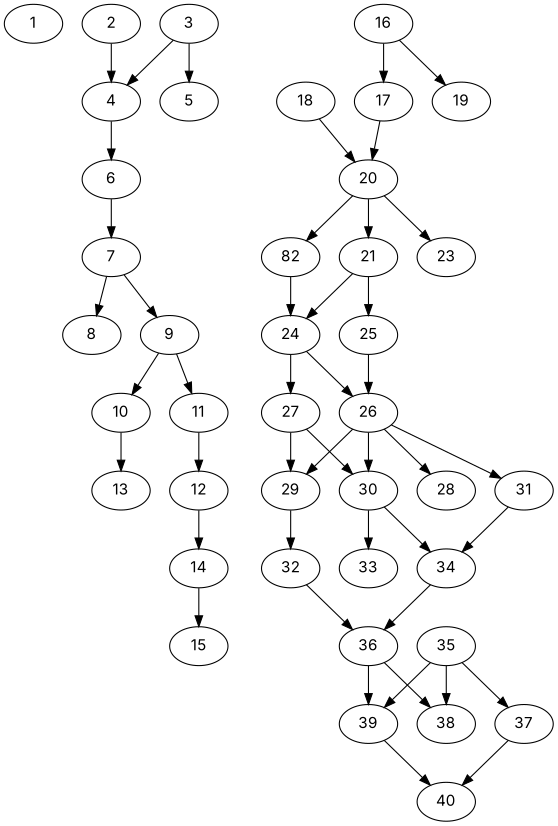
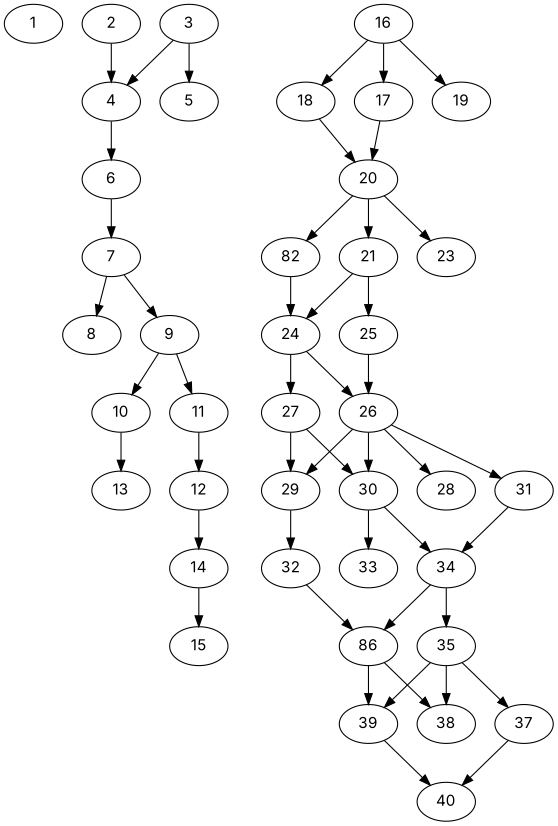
  digraph {
    fontname=Inter
    node [alpha=0.13 fontname=Inter]
    edge [fontname=Inter]
    1 [alpha=0.02 expect_size=12156928]
    2 [expect_size=20065280]
    4 [expect_size=7395328]
    6 [alpha=0.20 expect_size=44158976]
    7 [alpha=0.09 expect_size=8229888]
    3 [alpha=0.04 expect_size=24100864]
    5 [alpha=0.14 expect_size=40940544]
    8 [alpha=0.02 expect_size=43537408]
    9 [alpha=0.18 expect_size=12163072]
    10 [expect_size=46024704]
    11 [expect_size=48723968]
    13 [alpha=0.16 expect_size=37142528]
    12 [alpha=0.06 expect_size=6897664]
    14 [alpha=0.10 expect_size=45857792]
    15 [alpha=0.10 expect_size=29820928]
    16 [alpha=0.17 expect_size=16354304]
    17 [alpha=0.04 expect_size=15686656]
    18 [alpha=0.14 expect_size=37003264]
    19 [alpha=0.11 expect_size=40847360]
    20 [expect_size=37248000]
    21 [alpha=0.18 expect_size=19569664]
    n22 [alpha=0.09 expect_size=50697216 label=82]
    23 [alpha=0.08 expect_size=18760704]
    24 [alpha=0.07 expect_size=9925632]
    25 [alpha=0.02 expect_size=34012160]
    26 [alpha=0.14 expect_size=10560512]
    27 [alpha=0.06 expect_size=50060288]
    28 [alpha=0.15 expect_size=13451264]
    29 [alpha=0.07 expect_size=45548544]
    30 [alpha=0.16 expect_size=25224192]
    31 [alpha=0.04 expect_size=8904704]
    32 [alpha=0.12 expect_size=50691072]
    33 [alpha=0.14 expect_size=23849984]
    34 [expect_size=41608192]
-   36 [alpha=0.17 expect_size=17157120]
+   36 [alpha=0.17 expect_size=17157120 label=86]
    35 [alpha=0.03 expect_size=11749376]
    38 [alpha=0.07 expect_size=17579008]
    39 [alpha=0.14 expect_size=6689792]
    37 [alpha=0.15 expect_size=49561600]
    40 [alpha=0.15 expect_size=23815168]
    2 -> 4
    4 -> 6
    6 -> 7
    7 -> 8
    7 -> 9
    3 -> 4
    3 -> 5
    9 -> 10
    9 -> 11
    10 -> 13
    11 -> 12
    12 -> 14
    14 -> 15
    16 -> 17
+   16 -> 18
    16 -> 19
    17 -> 20
    18 -> 20
    20 -> 21
    20 -> n22
    20 -> 23
    21 -> 24
    21 -> 25
    n22 -> 24
    24 -> 26
    24 -> 27
    25 -> 26
    26 -> 28
    26 -> 29
    26 -> 30
    26 -> 31
    27 -> 29
    27 -> 30
    29 -> 32
    30 -> 33
    30 -> 34
    31 -> 34
    32 -> 36
    34 -> 36
+   34 -> 35
    36 -> 38
    36 -> 39
    35 -> 38
    35 -> 39
    35 -> 37
    39 -> 40
    37 -> 40
  }
